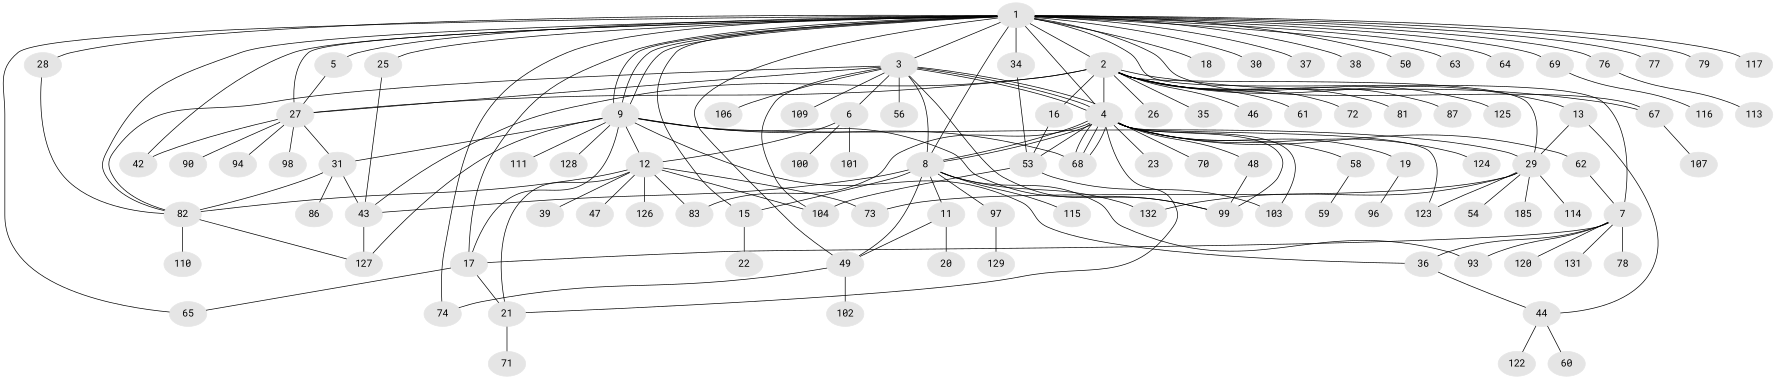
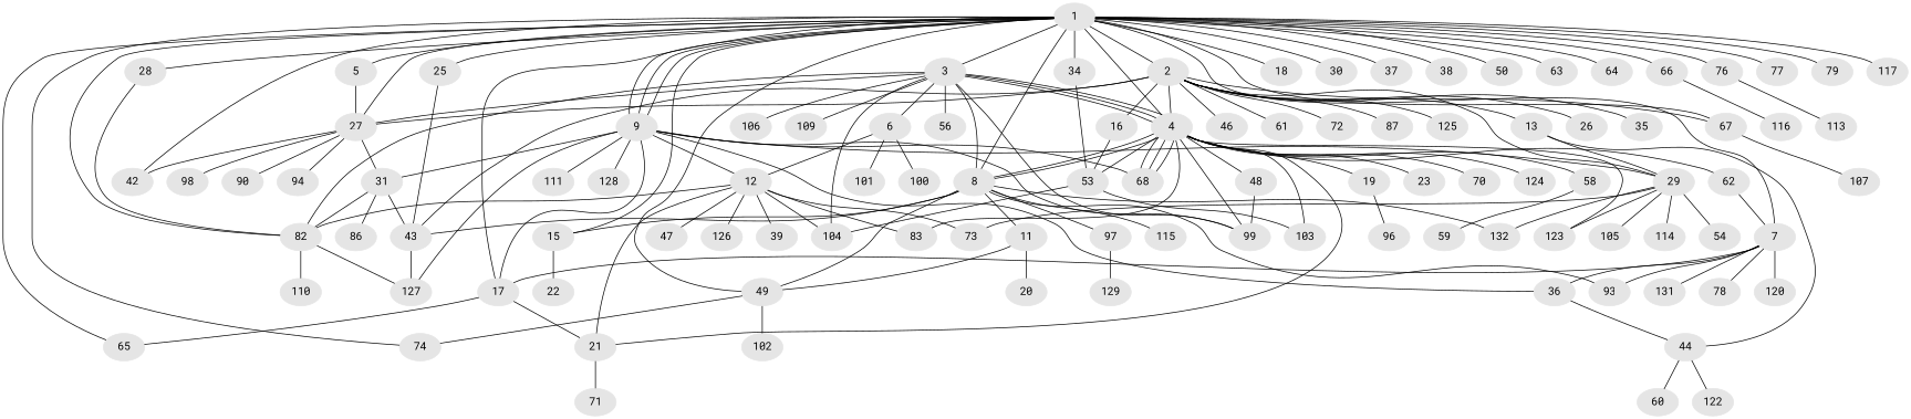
  graph {
    fontname="Roboto Mono"
    node [color=gray90 fontname="Roboto Mono" style=filled]
    edge [fontname="Roboto Mono"]
    1 [super="+14"]
    2 [super="+57"]
    3 [super="+92"]
    4 [super="+32"]
    5 [super="+45"]
    7 [super="+89"]
    8 [super="+10"]
    9 [super="+82"]
    15
    17 [super="+52"]
    18
    25
    27 [super="+69"]
    28
    30
    34 [super="+84"]
    37
    38 [super="+121"]
    42 [super="+95"]
    49 [super="+55"]
    50
    63
    64
    65
-   66 [super="+85" label=69]
+   66 [super="+85"]
    67 [super="+80"]
    74
    76
    77
    79
    n31 [label=82 super="+118"]
    117
    13 [super="+40"]
    16
    26
    29 [super="+33"]
    35
    43
    46
    61
    72
-   81
    87
    125
    6
    56
    99 [super="+130"]
    104 [super="+119"]
    106
    109
    19
    21 [super="+91"]
    23
    48
    53
    58
    62
    68
    70
    83
    103
    123
    124
    36
    78
    93
    120
    131
    11 [super="+51"]
    97
    115
    132
    12 [super="+112"]
    31 [super="+41"]
    111
    127
    128
    22
    90
    94
    98
    102
    116
    107 [super="+108"]
    113
    110
    44 [super="+75"]
    73
    54
-   105 [label=185]
+   105
    114
    100
    101
    96
    71
    59
    39
    47
    126
    20 [super="+24"]
    129
    86
    60
    122
    1 -- 2
    1 -- 3
    1 -- 4
    1 -- 5
    1 -- 7
    1 -- 8
    1 -- 9
    1 -- 9
    1 -- 9
    1 -- 15
    1 -- 17
    1 -- 18
    1 -- 25
    1 -- 27
    1 -- 28
    1 -- 30
    1 -- 34
    1 -- 37
    1 -- 38
    1 -- 42
    1 -- 49
    1 -- 50
    1 -- 63
    1 -- 64
    1 -- 65
    1 -- 66
    1 -- 67
    1 -- 74
    1 -- 76
    1 -- 77
    1 -- 79
    1 -- n31
    1 -- 117
    2 -- 4
    2 -- 27
    2 -- 67
    2 -- 13
    2 -- 16
    2 -- 26
    2 -- 29
    2 -- 35
    2 -- 43
    2 -- 46
    2 -- 61
    2 -- 72
-   2 -- 81
    2 -- 87
    2 -- 125
    3 -- 4
    3 -- 4
    3 -- 4
    3 -- 8
    3 -- 27
    3 -- n31
    3 -- 6
    3 -- 56
    3 -- 99
    3 -- 104
    3 -- 106
    3 -- 109
    4 -- 8
    4 -- 8
    4 -- 99
    4 -- 19
    4 -- 21
    4 -- 23
    4 -- 48
    4 -- 53
    4 -- 58
    4 -- 62
    4 -- 68
    4 -- 68
    4 -- 68
    4 -- 70
    4 -- 83
    4 -- 103
    4 -- 123
    4 -- 124
    5 -- 27
    7 -- 17
    7 -- 36
    7 -- 78
    7 -- 93
    7 -- 120
    7 -- 131
    8 -- 15
    8 -- 49
    8 -- 43
    8 -- 93
    8 -- 11
    8 -- 97
    8 -- 115
    8 -- 132
    9 -- 17
    9 -- 29
    9 -- 99
    9 -- 68
    9 -- 36
    9 -- 12
    9 -- 31
    9 -- 111
    9 -- 127
    9 -- 128
    15 -- 22
    17 -- 65
    17 -- 21
    25 -- 43
    27 -- 42
    27 -- 31
    27 -- 90
    27 -- 94
    27 -- 98
    28 -- n31
    34 -- 53
    49 -- 74
    49 -- 102
    66 -- 116
    67 -- 107
    76 -- 113
    n31 -- 127
    n31 -- 110
    13 -- 29
    13 -- 44
    16 -- 53
    29 -- 123
    29 -- 132
    29 -- 73
    29 -- 54
    29 -- 105
    29 -- 114
    43 -- 127
    6 -- 12
    6 -- 100
    6 -- 101
    19 -- 96
    21 -- 71
    48 -- 99
    53 -- 104
    53 -- 103
    58 -- 59
    62 -- 7
    36 -- 44
    11 -- 49
    11 -- 20
    97 -- 129
    12 -- n31
    12 -- 104
    12 -- 21
    12 -- 83
    12 -- 73
    12 -- 39
    12 -- 47
    12 -- 126
    31 -- n31
    31 -- 43
    31 -- 86
    44 -- 60
    44 -- 122
  }
